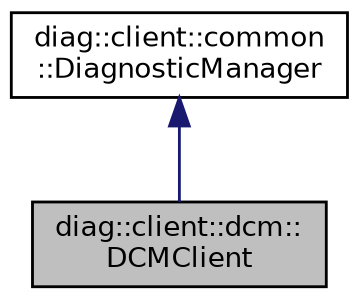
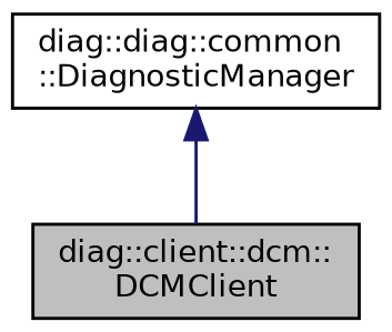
  digraph {
    node [color=black fontname=Helvetica fontsize=10 shape=record style=filled]
    n1 [fillcolor=grey75 fontcolor=black height=0.2 label="diag::client::dcm::\lDCMClient" width=0.4]
-   n2 [fillcolor=white height=0.2 label="diag::client::common\l::DiagnosticManager" width=0.4]
+   n2 [fillcolor=white height=0.2 label="diag::diag::common\l::DiagnosticManager" width=0.4]
    n2 -> n1 [color=midnightblue dir=back fontname=Helvetica fontsize=10 labelfontname=Helvetica labelfontsize=10 style=solid]
  }
